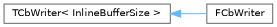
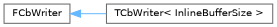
  digraph {
    rankdir=LR
    node [color=grey40 fillcolor=white fontname=Helvetica fontsize=10 shape=box style=filled]
    n1 [height=0.2 label=FCbWriter width=0.4]
    n2 [height=0.2 label="TCbWriter\< InlineBufferSize \>" width=0.4]
-   n2 -> n1 [color=steelblue1 dir=back fontname=Helvetica fontsize=10 labelfontname=Helvetica labelfontsize=10 style=solid]
+   n1 -> n2 [color=steelblue1 dir=back fontname=Helvetica fontsize=10 labelfontname=Helvetica labelfontsize=10 style=solid]
  }
